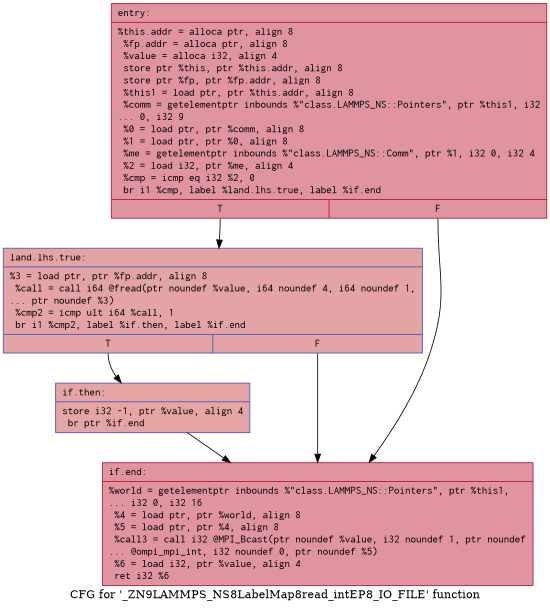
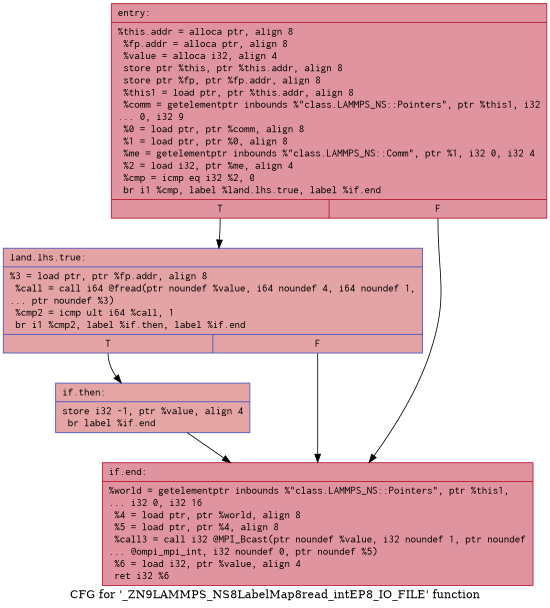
  digraph {
    label="CFG for '_ZN9LAMMPS_NS8LabelMap8read_intEP8_IO_FILE' function"
    node [color="#b70d28ff" fillcolor="#b70d2870" fontname=Courier shape=record style=filled]
    edge [tailport=s0]
    n1 [label="{entry:\l|  %this.addr = alloca ptr, align 8\l  %fp.addr = alloca ptr, align 8\l  %value = alloca i32, align 4\l  store ptr %this, ptr %this.addr, align 8\l  store ptr %fp, ptr %fp.addr, align 8\l  %this1 = load ptr, ptr %this.addr, align 8\l  %comm = getelementptr inbounds %\"class.LAMMPS_NS::Pointers\", ptr %this1, i32\l... 0, i32 9\l  %0 = load ptr, ptr %comm, align 8\l  %1 = load ptr, ptr %0, align 8\l  %me = getelementptr inbounds %\"class.LAMMPS_NS::Comm\", ptr %1, i32 0, i32 4\l  %2 = load i32, ptr %me, align 4\l  %cmp = icmp eq i32 %2, 0\l  br i1 %cmp, label %land.lhs.true, label %if.end\l|{<s0>T|<s1>F}}"]
    n2 [color="#3d50c3ff" fillcolor="#c32e3170" label="{land.lhs.true:\l|  %3 = load ptr, ptr %fp.addr, align 8\l  %call = call i64 @fread(ptr noundef %value, i64 noundef 4, i64 noundef 1,\l... ptr noundef %3)\l  %cmp2 = icmp ult i64 %call, 1\l  br i1 %cmp2, label %if.then, label %if.end\l|{<s0>T|<s1>F}}"]
    n3 [label="{if.end:\l|  %world = getelementptr inbounds %\"class.LAMMPS_NS::Pointers\", ptr %this1,\l... i32 0, i32 16\l  %4 = load ptr, ptr %world, align 8\l  %5 = load ptr, ptr %4, align 8\l  %call3 = call i32 @MPI_Bcast(ptr noundef %value, i32 noundef 1, ptr noundef\l... @ompi_mpi_int, i32 noundef 0, ptr noundef %5)\l  %6 = load i32, ptr %value, align 4\l  ret i32 %6\l}"]
-   n4 [color="#3d50c3ff" fillcolor="#c5333470" label="{if.then:\l|  store i32 -1, ptr %value, align 4\l  br ptr %if.end\l}"]
+   n4 [color="#3d50c3ff" fillcolor="#c5333470" label="{if.then:\l|  store i32 -1, ptr %value, align 4\l  br label %if.end\l}"]
    n1 -> n2
    n1 -> n3 [tailport=s1]
    n2 -> n3 [tailport=s1]
    n2 -> n4
    n4 -> n3 [tailport=""]
  }
